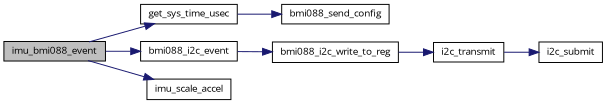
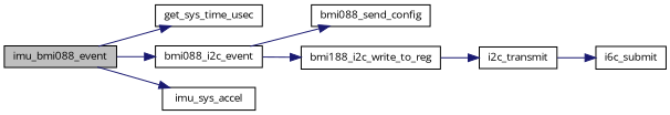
  digraph {
    fontname="Open Sans"
    rankdir=LR
    node [color=black fillcolor=white fontname="Open Sans" fontsize=10 shape=record style=filled]
    edge [color=midnightblue fontname="Open Sans" fontsize=10 labelfontname=FreeSans labelfontsize=10 style=solid]
    n1 [fillcolor=grey75 fontcolor=black height=0.2 label=imu_bmi088_event width=0.4]
    n2 [height=0.2 label=bmi088_i2c_event width=0.4]
    n3 [height=0.2 label=get_sys_time_usec width=0.4]
-   n4 [height=0.2 label=imu_scale_accel width=0.4]
+   n4 [height=0.2 label=imu_sys_accel width=0.4]
    n5 [height=0.2 label=bmi088_send_config width=0.4]
-   n6 [height=0.2 label=bmi088_i2c_write_to_reg width=0.4]
+   n6 [height=0.2 label=bmi188_i2c_write_to_reg width=0.4]
    n7 [height=0.2 label=i2c_transmit width=0.4]
-   n8 [height=0.2 label=i2c_submit width=0.4]
+   n8 [height=0.2 label=i6c_submit width=0.4]
    n1 -> n2
    n1 -> n3
    n1 -> n4
-   n3 -> n5
+   n2 -> n5
    n2 -> n6
    n6 -> n7
    n7 -> n8
  }
